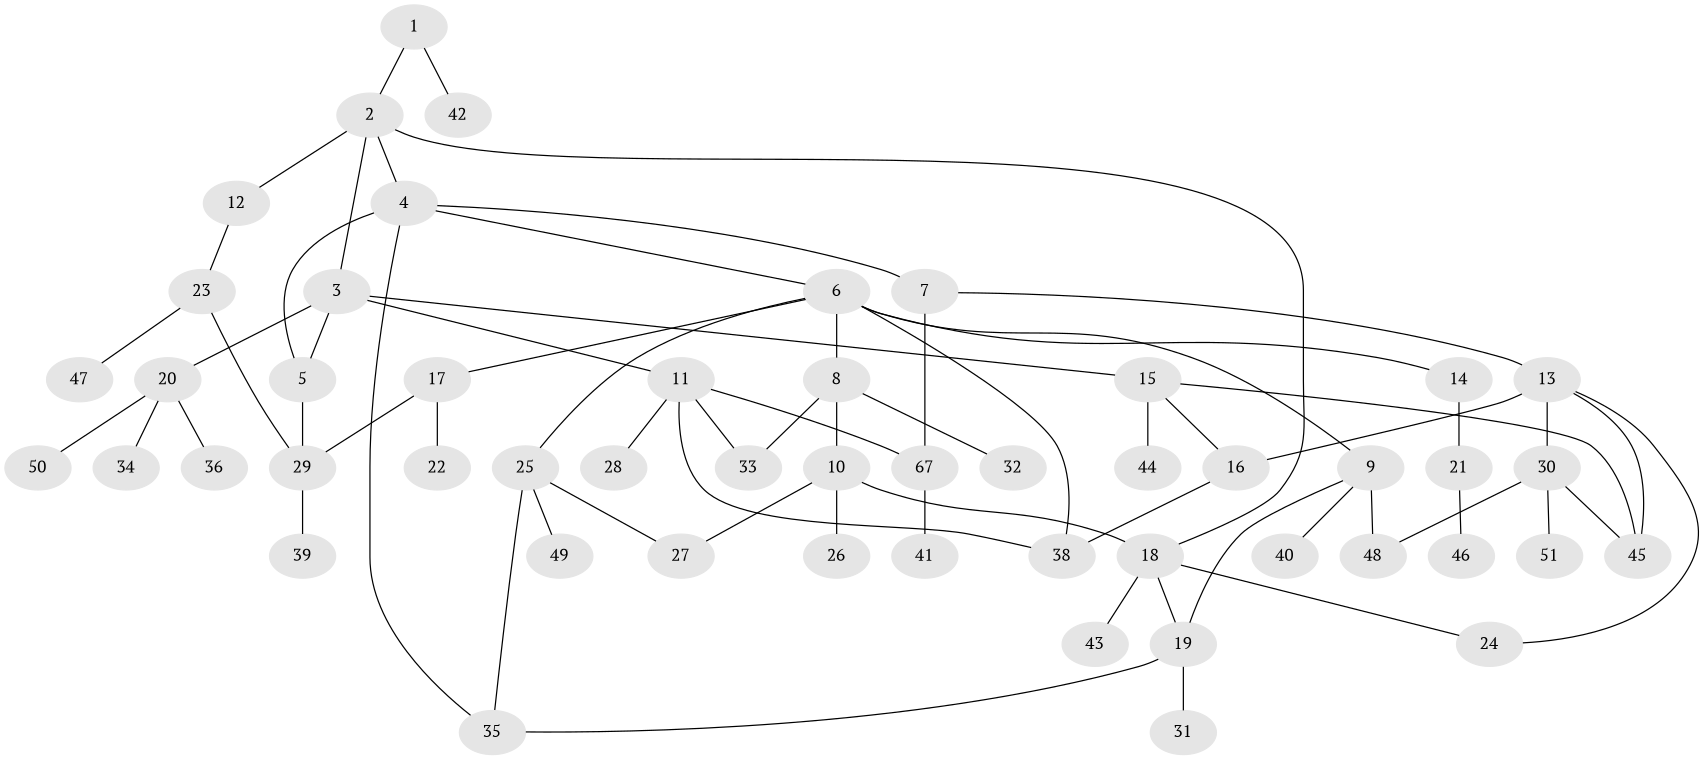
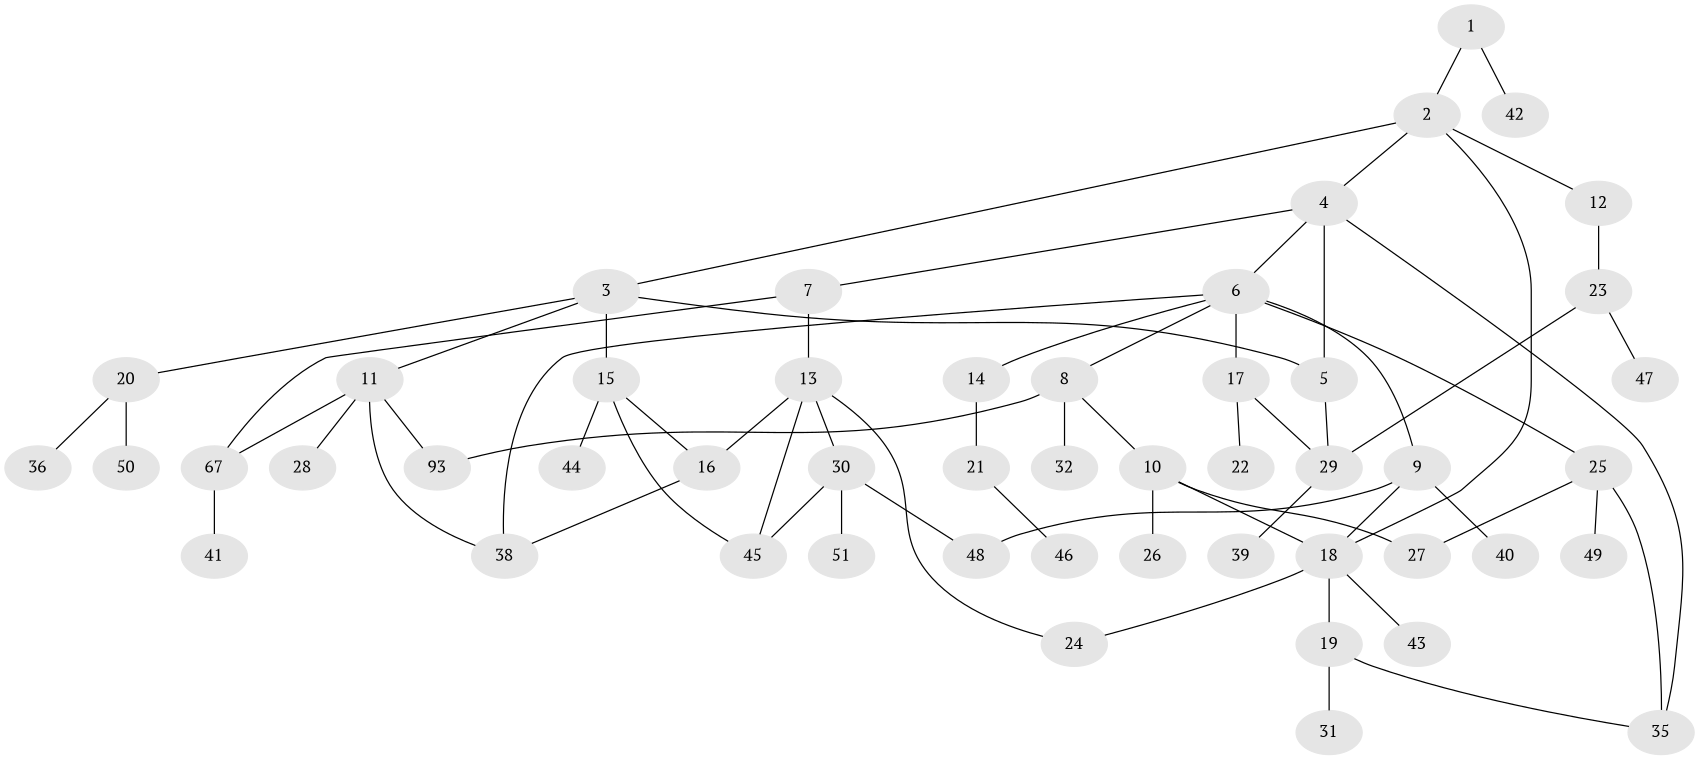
  graph {
    fontname="PT Serif"
    node [color=gray90 fontname="PT Serif" style=filled]
    edge [fontname="PT Serif" weight=1.0]
    1
    2
    42
    3
    4
    12
    18
    5
    11
    15
    20
    6
    7
    35
    23
    24
    19
    43
    29
    38
    n21 [label=67]
-   33
+   33 [label=93]
    28
    16
    45
    44
-   34
    36
    50
    8
    9
    14
    17
    25
    13
    39
    10
    32
    40
    48
    21
    22
    27
    49
    30
    41
    26
    47
    51
    46
    31
    1 -- 2
    1 -- 42
    2 -- 3
    2 -- 4
    2 -- 12
    2 -- 18
    3 -- 5
    3 -- 11
    3 -- 15
    3 -- 20
    4 -- 5
    4 -- 6
    4 -- 7
    4 -- 35
    12 -- 23
    18 -- 24
    18 -- 19
    18 -- 43
    5 -- 29
    11 -- 38
    11 -- n21
    11 -- 33
    11 -- 28
    15 -- 16
    15 -- 45
    15 -- 44 [weight=2.0]
-   20 -- 34
    20 -- 36
    20 -- 50
    6 -- 38
    6 -- 8
    6 -- 9
    6 -- 14
    6 -- 17
    6 -- 25
    7 -- n21
    7 -- 13
    23 -- 29
    23 -- 47
    19 -- 35
    19 -- 31
    29 -- 39
    n21 -- 41
    16 -- 38
    8 -- 33
    8 -- 10
    8 -- 32 [weight=2.0]
-   9 -- 19
+   9 -- 18
    9 -- 40
    9 -- 48
    14 -- 21 [weight=3.0]
    17 -- 29
    17 -- 22 [weight=2.0]
    25 -- 35
    25 -- 27
    25 -- 49
    13 -- 24
    13 -- 16
    13 -- 45
    13 -- 30
    10 -- 18
    10 -- 27
    10 -- 26
    21 -- 46
    30 -- 45
    30 -- 48
    30 -- 51
  }
